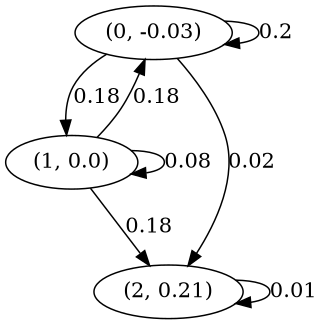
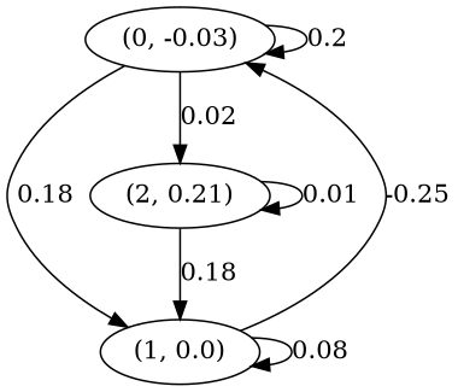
  digraph {
    n1 [label="(0, -0.03)"]
    n2 [label="(1, 0.0)"]
    n3 [label="(2, 0.21)"]
    n1 -> n1 [label=0.2]
    n1 -> n2 [label=0.18]
    n1 -> n3 [label=0.02]
-   n2 -> n1 [label=0.18]
+   n2 -> n1 [label=-0.25]
    n2 -> n2 [label=0.08]
-   n2 -> n3 [label=0.18]
+   n3 -> n2 [label=0.18]
    n3 -> n3 [label=0.01]
  }
